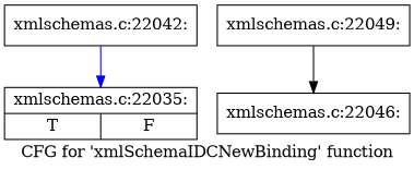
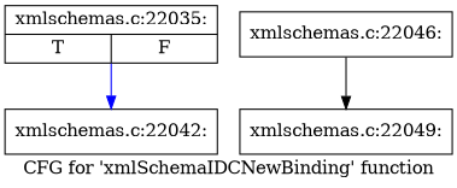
  digraph {
    label="CFG for 'xmlSchemaIDCNewBinding' function"
    node [shape=record]
    n1 [label="{xmlschemas.c:22035:|{<s0>T|<s1>F}}"]
    n2 [label="{xmlschemas.c:22042:}"]
    n3 [label="{xmlschemas.c:22046:}"]
    n4 [label="{xmlschemas.c:22049:}"]
-   n2 -> n1 [color=blue]
-   n4 -> n3 [color=black]
+   n1 -> n2 [color=blue]
+   n3 -> n4 [color=black]
  }
